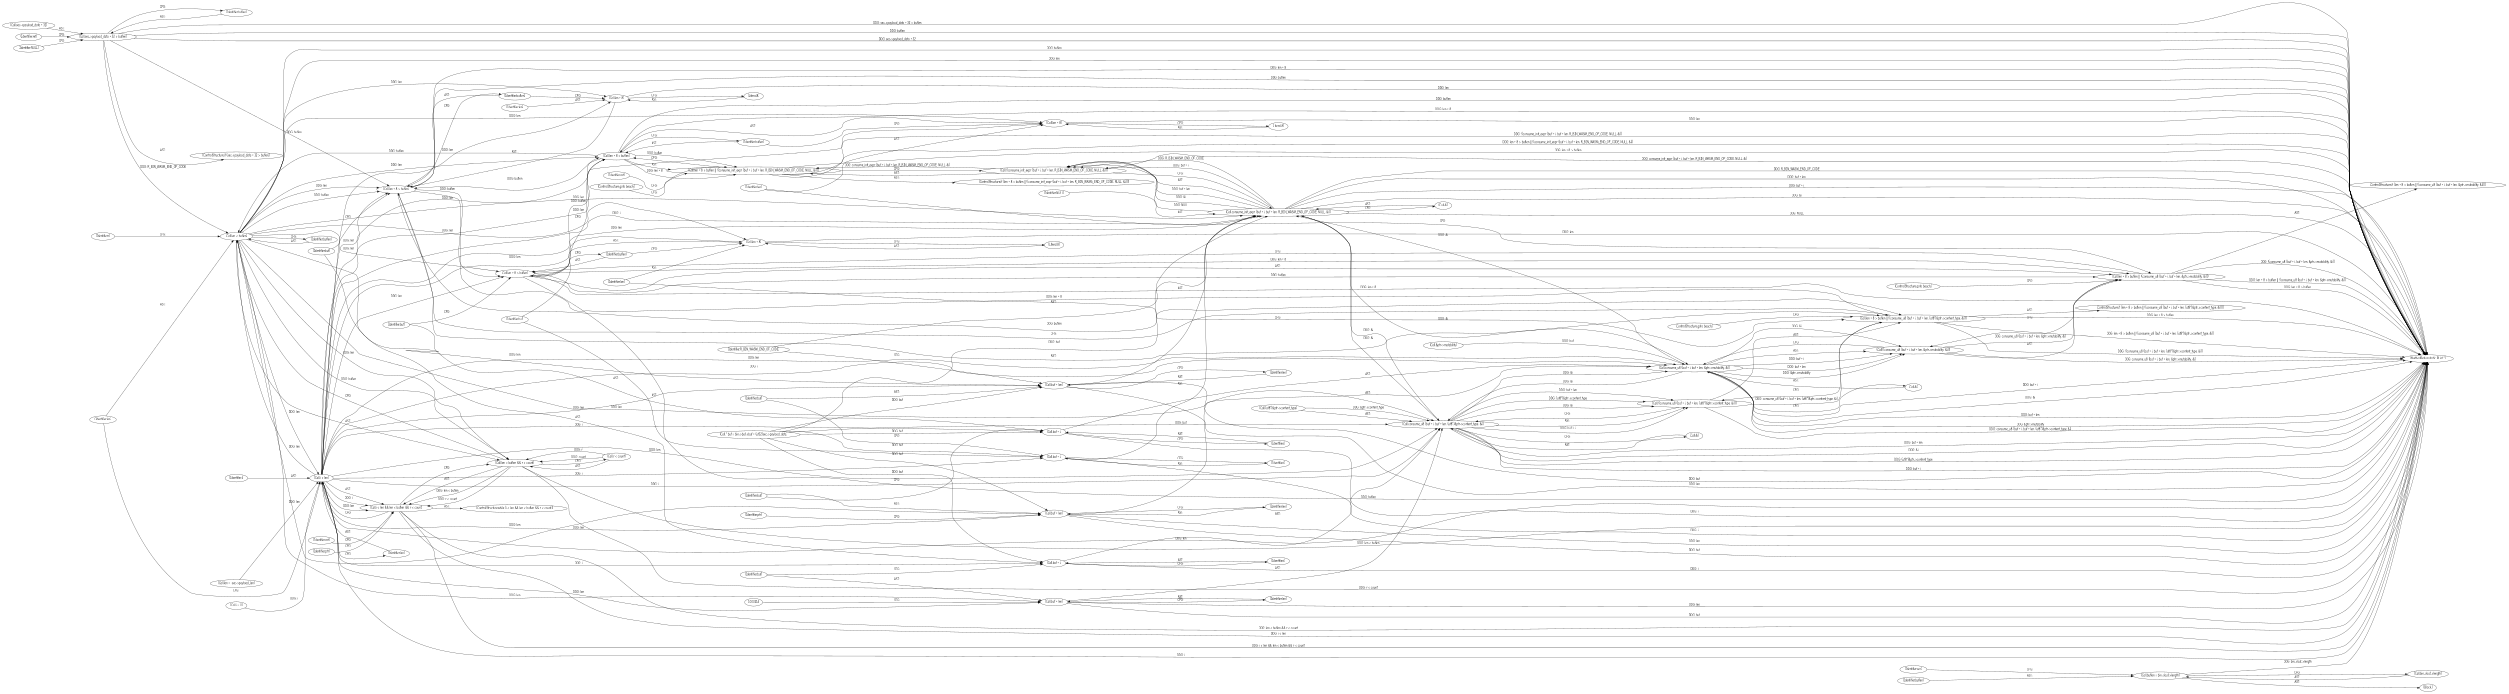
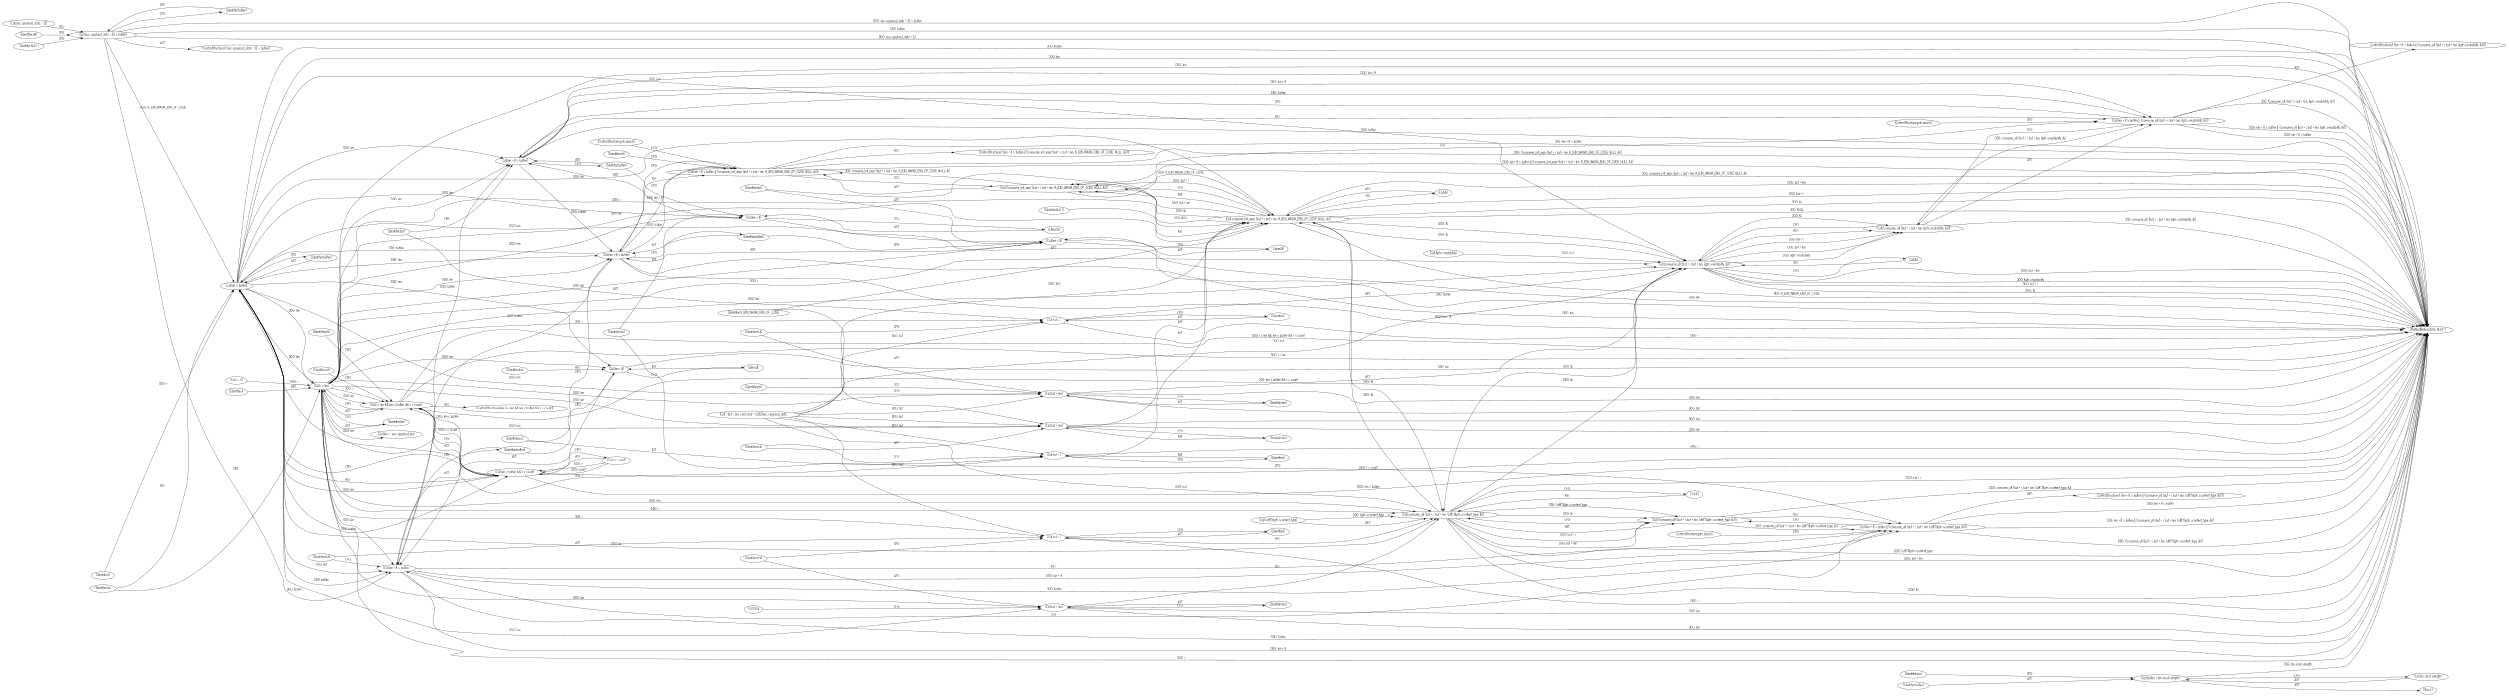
  digraph {
    fontname="Comic Neue"
    rankdir=LR
    node [fontname="Comic Neue"]
    edge [fontname="Comic Neue"]
    n1 [label="(Call,buflen = bin->buf->length)"]
    n2 [label="(Call,bin->buf->length)"]
    n3 [label="(MethodReturn,static RList *)"]
    n4 [label="(Block,)"]
    n5 [label="(Call,sec->payload_data + 32 > buflen)"]
    n6 [label="(Call,len < buflen)"]
    n7 [label="(Call,len + 8 > buflen)"]
    n8 [label="(ControlStructure,if (sec->payload_data + 32 > buflen))"]
    n9 [label="(Identifier,buflen)"]
    n10 [label="(Call,i < len)"]
    n11 [label="(Call,len + 8 > buflen)"]
    n12 [label="(Call,len + 8 > buflen)"]
    n13 [label="(Call,len + 8)"]
    n14 [label="(Call,consume_u8 (buf + i, buf + len, (ut8*)&ptr->content_type, &i))"]
    n15 [label="(Call,consume_u8 (buf + i, buf + len, &ptr->mutability, &i))"]
    n16 [label="(Call,consume_init_expr (buf + i, buf + len, R_BIN_WASM_END_OF_CODE, NULL, &i))"]
    n17 [label="(Call,buf + len)"]
    n18 [label="(Call,len + 8)"]
    n19 [label="(Call,buf + len)"]
    n20 [label="(Call,len + 8)"]
    n21 [label="(Call,buf + len)"]
    n22 [label="(Call,len < buflen && r < count)"]
    n23 [label="(Identifier,buflen)"]
    n24 [label="(Call,len + 8 > buflen || !(consume_u8 (buf + i, buf + len, (ut8*)&ptr->content_type, &i)))"]
    n25 [label="(Identifier,buflen)"]
    n26 [label="(Call,i < len && len < buflen && r < count)"]
    n27 [label="(Call,buf + i)"]
    n28 [label="(Call,buf + i)"]
    n29 [label="(Call,buf + i)"]
    n30 [label="(Identifier,len)"]
    n31 [label="(Call,len + 8 > buflen || !(consume_u8 (buf + i, buf + len, &ptr->mutability, &i)))"]
    n32 [label="(Identifier,buflen)"]
    n33 [label="(Call,len + 8 > buflen || !(consume_init_expr (buf + i, buf + len, R_BIN_WASM_END_OF_CODE, NULL, &i)))"]
    n34 [label="(Identifier,buflen)"]
    n35 [label="(Literal,8)"]
    n36 [label="(Call,!(consume_u8 (buf + i, buf + len, (ut8*)&ptr->content_type, &i)))"]
    n37 [label="(Call,&i)"]
    n38 [label="(Call,!(consume_u8 (buf + i, buf + len, &ptr->mutability, &i)))"]
    n39 [label="(Call,&i)"]
    n40 [label="(Call,!(consume_init_expr (buf + i, buf + len, R_BIN_WASM_END_OF_CODE, NULL, &i)))"]
    n41 [label="(Call,&i)"]
    n42 [label="(Identifier,len)"]
    n43 [label="(Literal,8)"]
    n44 [label="(Identifier,len)"]
    n45 [label="(Literal,8)"]
    n46 [label="(Identifier,len)"]
    n47 [label="(Call,r < count)"]
    n48 [label="(ControlStructure,while (i < len && len < buflen && r < count))"]
    n49 [label="(Identifier,i)"]
    n50 [label="(Identifier,i)"]
    n51 [label="(Identifier,i)"]
    n52 [label="(ControlStructure,if (len + 8 > buflen || !(consume_u8 (buf + i, buf + len, (ut8*)&ptr->content_type, &i))))"]
    n53 [label="(ControlStructure,if (len + 8 > buflen || !(consume_u8 (buf + i, buf + len, &ptr->mutability, &i))))"]
    n54 [label="(ControlStructure,if (len + 8 > buflen || !(consume_init_expr (buf + i, buf + len, R_BIN_WASM_END_OF_CODE, NULL, &i))))"]
    n55 [label="(Call,sec->payload_data + 32)"]
    n56 [label="(Identifier,buf)"]
    n57 [label="(Call,&ptr->mutability)"]
    n58 [label="(Call,(ut8*)&ptr->content_type)"]
    n59 [label="(Identifier,ptr)"]
    n60 [label="(Identifier,len)"]
    n61 [label="(Identifier,NULL)"]
    n62 [label="(ControlStructure,goto beach;)"]
    n63 [label="(ControlStructure,goto beach;)"]
    n64 [label="(Identifier,len)"]
    n65 [label="(Identifier,ret)"]
    n66 [label="(Identifier,buf)"]
    n67 [label="(Identifier,ret)"]
    n68 [label="(Call,i = 0)"]
    n69 [label="(Identifier,i)"]
    n70 [label="(Identifier,buf)"]
    n71 [label="(Identifier,len)"]
    n72 [label="(Identifier,sec)"]
    n73 [label="(Identifier,buf)"]
    n74 [label="(Identifier,r)"]
    n75 [label="(Identifier,R_BIN_WASM_END_OF_CODE)"]
    n76 [label="(Call,len =  sec->payload_len)"]
    n77 [label="(Identifier,len)"]
    n78 [label="(Identifier,buf)"]
    n79 [label="(Identifier,buf)"]
    n80 [label="(Call,* buf = bin->buf->buf + (ut32)sec->payload_data)"]
    n81 [label="(Identifier,ret)"]
    n82 [label="(ControlStructure,goto beach;)"]
    n83 [label="(Identifier,ptr)"]
    n84 [label="(Identifier,buflen)"]
    n85 [label="(Identifier,NULL)"]
    1000214
    n1 -> n2 [label="CFG: "]
    n1 -> n3 [label="DDG: bin->buf->length"]
    n1 -> n4 [label="AST: "]
    n2 -> n1 [label="AST: "]
    n5 -> n3 [label="DDG: sec->payload_data + 32 > buflen"]
    n5 -> n3 [label="DDG: buflen"]
    n5 -> n3 [label="DDG: sec->payload_data + 32"]
    n5 -> n6 [label="DDG: R_BIN_WASM_END_OF_CODE"]
    n5 -> n7 [label="DDG: buflen"]
    n5 -> n8 [label="AST: "]
    n5 -> n9 [label="CFG: "]
    n6 -> n3 [label="DDG: buflen"]
    n6 -> n3 [label="DDG: len"]
    n6 -> n7 [label="DDG: len"]
    n6 -> n7 [label="DDG: buflen"]
    n6 -> n10 [label="DDG: len"]
    n6 -> n11 [label="DDG: len"]
    n6 -> n12 [label="DDG: len"]
    n6 -> n13 [label="DDG: len"]
    n6 -> n14 [label="DDG: len"]
+   n6 -> n15 [label="DDG: len"]
    n6 -> n16 [label="DDG: len"]
    n6 -> n17 [label="DDG: len"]
    n6 -> n18 [label="DDG: len"]
    n6 -> n19 [label="DDG: len"]
    n6 -> n20 [label="DDG: len"]
    n6 -> n21 [label="DDG: len"]
    n6 -> n22 [label="AST: "]
    n6 -> n22 [label="DDG: len"]
    n6 -> n22 [label="DDG: buflen"]
    n6 -> n23 [label="CFG: "]
    n7 -> n3 [label="DDG: len + 8"]
    n7 -> n3 [label="DDG: buflen"]
    n7 -> n11 [label="DDG: buflen"]
    n7 -> n24 [label="AST: "]
    n7 -> n24 [label="DDG: len + 8"]
    n7 -> n24 [label="DDG: buflen"]
    n7 -> n25 [label="CFG: "]
    n9 -> n5 [label="AST: "]
    n10 -> n3 [label="DDG: i"]
    n10 -> n3 [label="DDG: len"]
    n10 -> n6 [label="DDG: len"]
    n10 -> n7 [label="DDG: len"]
    n10 -> n11 [label="DDG: len"]
    n10 -> n12 [label="DDG: len"]
    n10 -> n13 [label="DDG: len"]
    n10 -> n14 [label="DDG: i"]
    n10 -> n14 [label="DDG: len"]
    n10 -> n15 [label="DDG: i"]
    n10 -> n15 [label="DDG: len"]
    n10 -> n16 [label="DDG: i"]
    n10 -> n16 [label="DDG: len"]
    n10 -> n17 [label="DDG: len"]
    n10 -> n18 [label="DDG: len"]
    n10 -> n19 [label="DDG: len"]
    n10 -> n20 [label="DDG: len"]
    n10 -> n21 [label="DDG: len"]
    n10 -> n26 [label="AST: "]
    n10 -> n26 [label="DDG: i"]
    n10 -> n26 [label="DDG: len"]
    n10 -> n27 [label="DDG: i"]
    n10 -> n28 [label="DDG: i"]
    n10 -> n29 [label="DDG: i"]
    n10 -> n30 [label="CFG: "]
    n11 -> n3 [label="DDG: len + 8"]
    n11 -> n3 [label="DDG: buflen"]
    n11 -> n12 [label="DDG: buflen"]
    n11 -> n31 [label="AST: "]
    n11 -> n31 [label="DDG: len + 8"]
    n11 -> n31 [label="DDG: buflen"]
    n11 -> n32 [label="CFG: "]
    n12 -> n3 [label="DDG: buflen"]
    n12 -> n3 [label="DDG: len + 8"]
    n12 -> n6 [label="DDG: buflen"]
    n12 -> n7 [label="DDG: buflen"]
    n12 -> n33 [label="AST: "]
    n12 -> n33 [label="DDG: len + 8"]
    n12 -> n33 [label="DDG: buflen"]
    n12 -> n34 [label="CFG: "]
    n13 -> n3 [label="DDG: len"]
    n13 -> n7 [label="AST: "]
    n13 -> n35 [label="CFG: "]
    n14 -> n3 [label="DDG: buf + len"]
    n14 -> n3 [label="DDG: &i"]
    n14 -> n3 [label="DDG: buf + i"]
    n14 -> n3 [label="DDG: (ut8*)&ptr->content_type"]
    n14 -> n15 [label="DDG: &i"]
    n14 -> n16 [label="DDG: &i"]
    n14 -> n36 [label="AST: "]
    n14 -> n36 [label="DDG: buf + i"]
    n14 -> n36 [label="DDG: buf + len"]
    n14 -> n36 [label="DDG: (ut8*)&ptr->content_type"]
    n14 -> n36 [label="DDG: &i"]
    n14 -> n37 [label="CFG: "]
    n15 -> n3 [label="DDG: buf + len"]
    n15 -> n3 [label="DDG: &ptr->mutability"]
    n15 -> n3 [label="DDG: buf + i"]
    n15 -> n3 [label="DDG: &i"]
    n15 -> n14 [label="DDG: &i"]
    n15 -> n16 [label="DDG: &i"]
    n15 -> n38 [label="AST: "]
    n15 -> n38 [label="DDG: buf + i"]
    n15 -> n38 [label="DDG: buf + len"]
    n15 -> n38 [label="DDG: &ptr->mutability"]
    n15 -> n38 [label="DDG: &i"]
    n15 -> n39 [label="CFG: "]
    n16 -> n3 [label="DDG: buf + len"]
    n16 -> n3 [label="DDG: buf + i"]
    n16 -> n3 [label="DDG: &i"]
    n16 -> n3 [label="DDG: NULL"]
    n16 -> n3 [label="DDG: R_BIN_WASM_END_OF_CODE"]
    n16 -> n14 [label="DDG: &i"]
    n16 -> n15 [label="DDG: &i"]
    n16 -> n40 [label="AST: "]
    n16 -> n40 [label="DDG: buf + len"]
    n16 -> n40 [label="DDG: &i"]
    n16 -> n40 [label="DDG: NULL"]
    n16 -> n40 [label="DDG: R_BIN_WASM_END_OF_CODE"]
    n16 -> n40 [label="DDG: buf + i"]
    n16 -> n41 [label="CFG: "]
    n17 -> n3 [label="DDG: len"]
    n17 -> n3 [label="DDG: buf"]
    n17 -> n14 [label="AST: "]
    n17 -> n42 [label="CFG: "]
    n18 -> n3 [label="DDG: len"]
    n18 -> n11 [label="AST: "]
    n18 -> n43 [label="CFG: "]
    n19 -> n3 [label="DDG: len"]
    n19 -> n3 [label="DDG: buf"]
    n19 -> n15 [label="AST: "]
    n19 -> n44 [label="CFG: "]
    n20 -> n3 [label="DDG: len"]
    n20 -> n12 [label="AST: "]
    n20 -> n45 [label="CFG: "]
    n21 -> n3 [label="DDG: buf"]
    n21 -> n3 [label="DDG: len"]
    n21 -> n16 [label="AST: "]
    n21 -> n46 [label="CFG: "]
    n22 -> n3 [label="DDG: r < count"]
    n22 -> n3 [label="DDG: len < buflen"]
    n22 -> n6 [label="CFG: "]
    n22 -> n26 [label="AST: "]
    n22 -> n26 [label="DDG: len < buflen"]
    n22 -> n26 [label="DDG: r < count"]
    n22 -> n47 [label="CFG: "]
    n23 -> n6 [label="AST: "]
    n24 -> n3 [label="DDG: !(consume_u8 (buf + i, buf + len, (ut8*)&ptr->content_type, &i))"]
    n24 -> n3 [label="DDG: len + 8 > buflen"]
    n24 -> n3 [label="DDG: len + 8 > buflen || !(consume_u8 (buf + i, buf + len, (ut8*)&ptr->content_type, &i))"]
    n24 -> n7 [label="CFG: "]
    n24 -> n36 [label="CFG: "]
    n24 -> n52 [label="AST: "]
    n25 -> n7 [label="AST: "]
    n25 -> n13 [label="CFG: "]
    n26 -> n3 [label="DDG: len < buflen && r < count"]
    n26 -> n3 [label="DDG: i < len"]
    n26 -> n3 [label="DDG: i < len && len < buflen && r < count"]
    n26 -> n10 [label="CFG: "]
    n26 -> n22 [label="CFG: "]
    n26 -> n48 [label="AST: "]
    n27 -> n3 [label="DDG: i"]
    n27 -> n14 [label="AST: "]
    n27 -> n49 [label="CFG: "]
    n28 -> n3 [label="DDG: i"]
    n28 -> n15 [label="AST: "]
    n28 -> n50 [label="CFG: "]
    n29 -> n3 [label="DDG: i"]
    n29 -> n16 [label="AST: "]
    n29 -> n51 [label="CFG: "]
    n30 -> n10 [label="AST: "]
    n31 -> n3 [label="DDG: len + 8 > buflen"]
    n31 -> n3 [label="DDG: !(consume_u8 (buf + i, buf + len, &ptr->mutability, &i))"]
    n31 -> n3 [label="DDG: len + 8 > buflen || !(consume_u8 (buf + i, buf + len, &ptr->mutability, &i))"]
    n31 -> n11 [label="CFG: "]
    n31 -> n38 [label="CFG: "]
    n31 -> n53 [label="AST: "]
    n32 -> n11 [label="AST: "]
    n32 -> n18 [label="CFG: "]
    n33 -> n3 [label="DDG: len + 8 > buflen"]
    n33 -> n3 [label="DDG: !(consume_init_expr (buf + i, buf + len, R_BIN_WASM_END_OF_CODE, NULL, &i))"]
    n33 -> n3 [label="DDG: len + 8 > buflen || !(consume_init_expr (buf + i, buf + len, R_BIN_WASM_END_OF_CODE, NULL, &i))"]
    n33 -> n12 [label="CFG: "]
    n33 -> n40 [label="CFG: "]
    n33 -> n54 [label="AST: "]
    n34 -> n12 [label="AST: "]
    n34 -> n20 [label="CFG: "]
    n35 -> n13 [label="AST: "]
    n36 -> n3 [label="DDG: consume_u8 (buf + i, buf + len, (ut8*)&ptr->content_type, &i)"]
    n36 -> n14 [label="CFG: "]
    n36 -> n24 [label="AST: "]
    n36 -> n24 [label="DDG: consume_u8 (buf + i, buf + len, (ut8*)&ptr->content_type, &i)"]
    n37 -> n14 [label="AST: "]
    n38 -> n3 [label="DDG: consume_u8 (buf + i, buf + len, &ptr->mutability, &i)"]
    n38 -> n15 [label="CFG: "]
    n38 -> n31 [label="AST: "]
    n38 -> n31 [label="DDG: consume_u8 (buf + i, buf + len, &ptr->mutability, &i)"]
    n39 -> n15 [label="AST: "]
    n40 -> n3 [label="DDG: consume_init_expr (buf + i, buf + len, R_BIN_WASM_END_OF_CODE, NULL, &i)"]
    n40 -> n16 [label="CFG: "]
    n40 -> n33 [label="AST: "]
    n40 -> n33 [label="DDG: consume_init_expr (buf + i, buf + len, R_BIN_WASM_END_OF_CODE, NULL, &i)"]
    n41 -> n16 [label="AST: "]
    n42 -> n17 [label="AST: "]
    n43 -> n18 [label="AST: "]
    n44 -> n19 [label="AST: "]
    n45 -> n20 [label="AST: "]
    n46 -> n21 [label="AST: "]
    n47 -> n22 [label="AST: "]
    n47 -> n22 [label="DDG: r"]
    n47 -> n22 [label="DDG: count"]
    n49 -> n27 [label="AST: "]
    n50 -> n28 [label="AST: "]
    n51 -> n29 [label="AST: "]
    n55 -> n5 [label="AST: "]
    n56 -> n12 [label="CFG: "]
    n56 -> n29 [label="AST: "]
    n57 -> n15 [label="DDG: buf"]
    n58 -> n14 [label="AST: "]
    n58 -> n14 [label="DDG: &ptr->content_type"]
    n59 -> n19 [label="CFG: "]
    n60 -> n6 [label="AST: "]
    n60 -> n10 [label="CFG: "]
    n61 -> n16 [label="AST: "]
    n62 -> n31 [label="CFG: "]
    n63 -> n33 [label="CFG: "]
    n64 -> n13 [label="AST: "]
    n65 -> n5 [label="CFG: "]
    n66 -> n7 [label="CFG: "]
    n66 -> n27 [label="AST: "]
    n67 -> n26 [label="CFG: "]
    n68 -> n10 [label="DDG: i"]
    n69 -> n10 [label="AST: "]
    n70 -> n21 [label="AST: "]
    n70 -> n29 [label="CFG: "]
    n71 -> n20 [label="AST: "]
    n71 -> n31 [label="CFG: "]
    n72 -> n1 [label="CFG: "]
    n73 -> n17 [label="AST: "]
    n73 -> n27 [label="CFG: "]
-   n74 -> n6 [label="CFG: "]
+   n74 -> n6 [label="DDG: r"]
    n75 -> n16 [label="AST: "]
    n75 -> n21 [label="CFG: "]
-   n76 -> n10 [label="DDG: len"]
+   n10 -> n76 [label="DDG: len"]
    n77 -> n18 [label="AST: "]
    n77 -> n24 [label="CFG: "]
    n78 -> n19 [label="AST: "]
    n78 -> n28 [label="CFG: "]
    n79 -> n11 [label="CFG: "]
    n79 -> n28 [label="AST: "]
    n80 -> n14 [label="DDG: buf"]
+   n80 -> n15 [label="DDG: buf"]
    n80 -> n16 [label="DDG: buf"]
    n80 -> n19 [label="DDG: buf"]
    n80 -> n21 [label="DDG: buf"]
    n80 -> n27 [label="DDG: buf"]
    n80 -> n28 [label="DDG: buf"]
    n80 -> n29 [label="DDG: buf"]
    n81 -> n33 [label="CFG: "]
    n82 -> n24 [label="CFG: "]
    n83 -> n26 [label="CFG: "]
    n84 -> n1 [label="AST: "]
    n85 -> n5 [label="CFG: "]
    1000214 -> n17 [label="CFG: "]
  }
